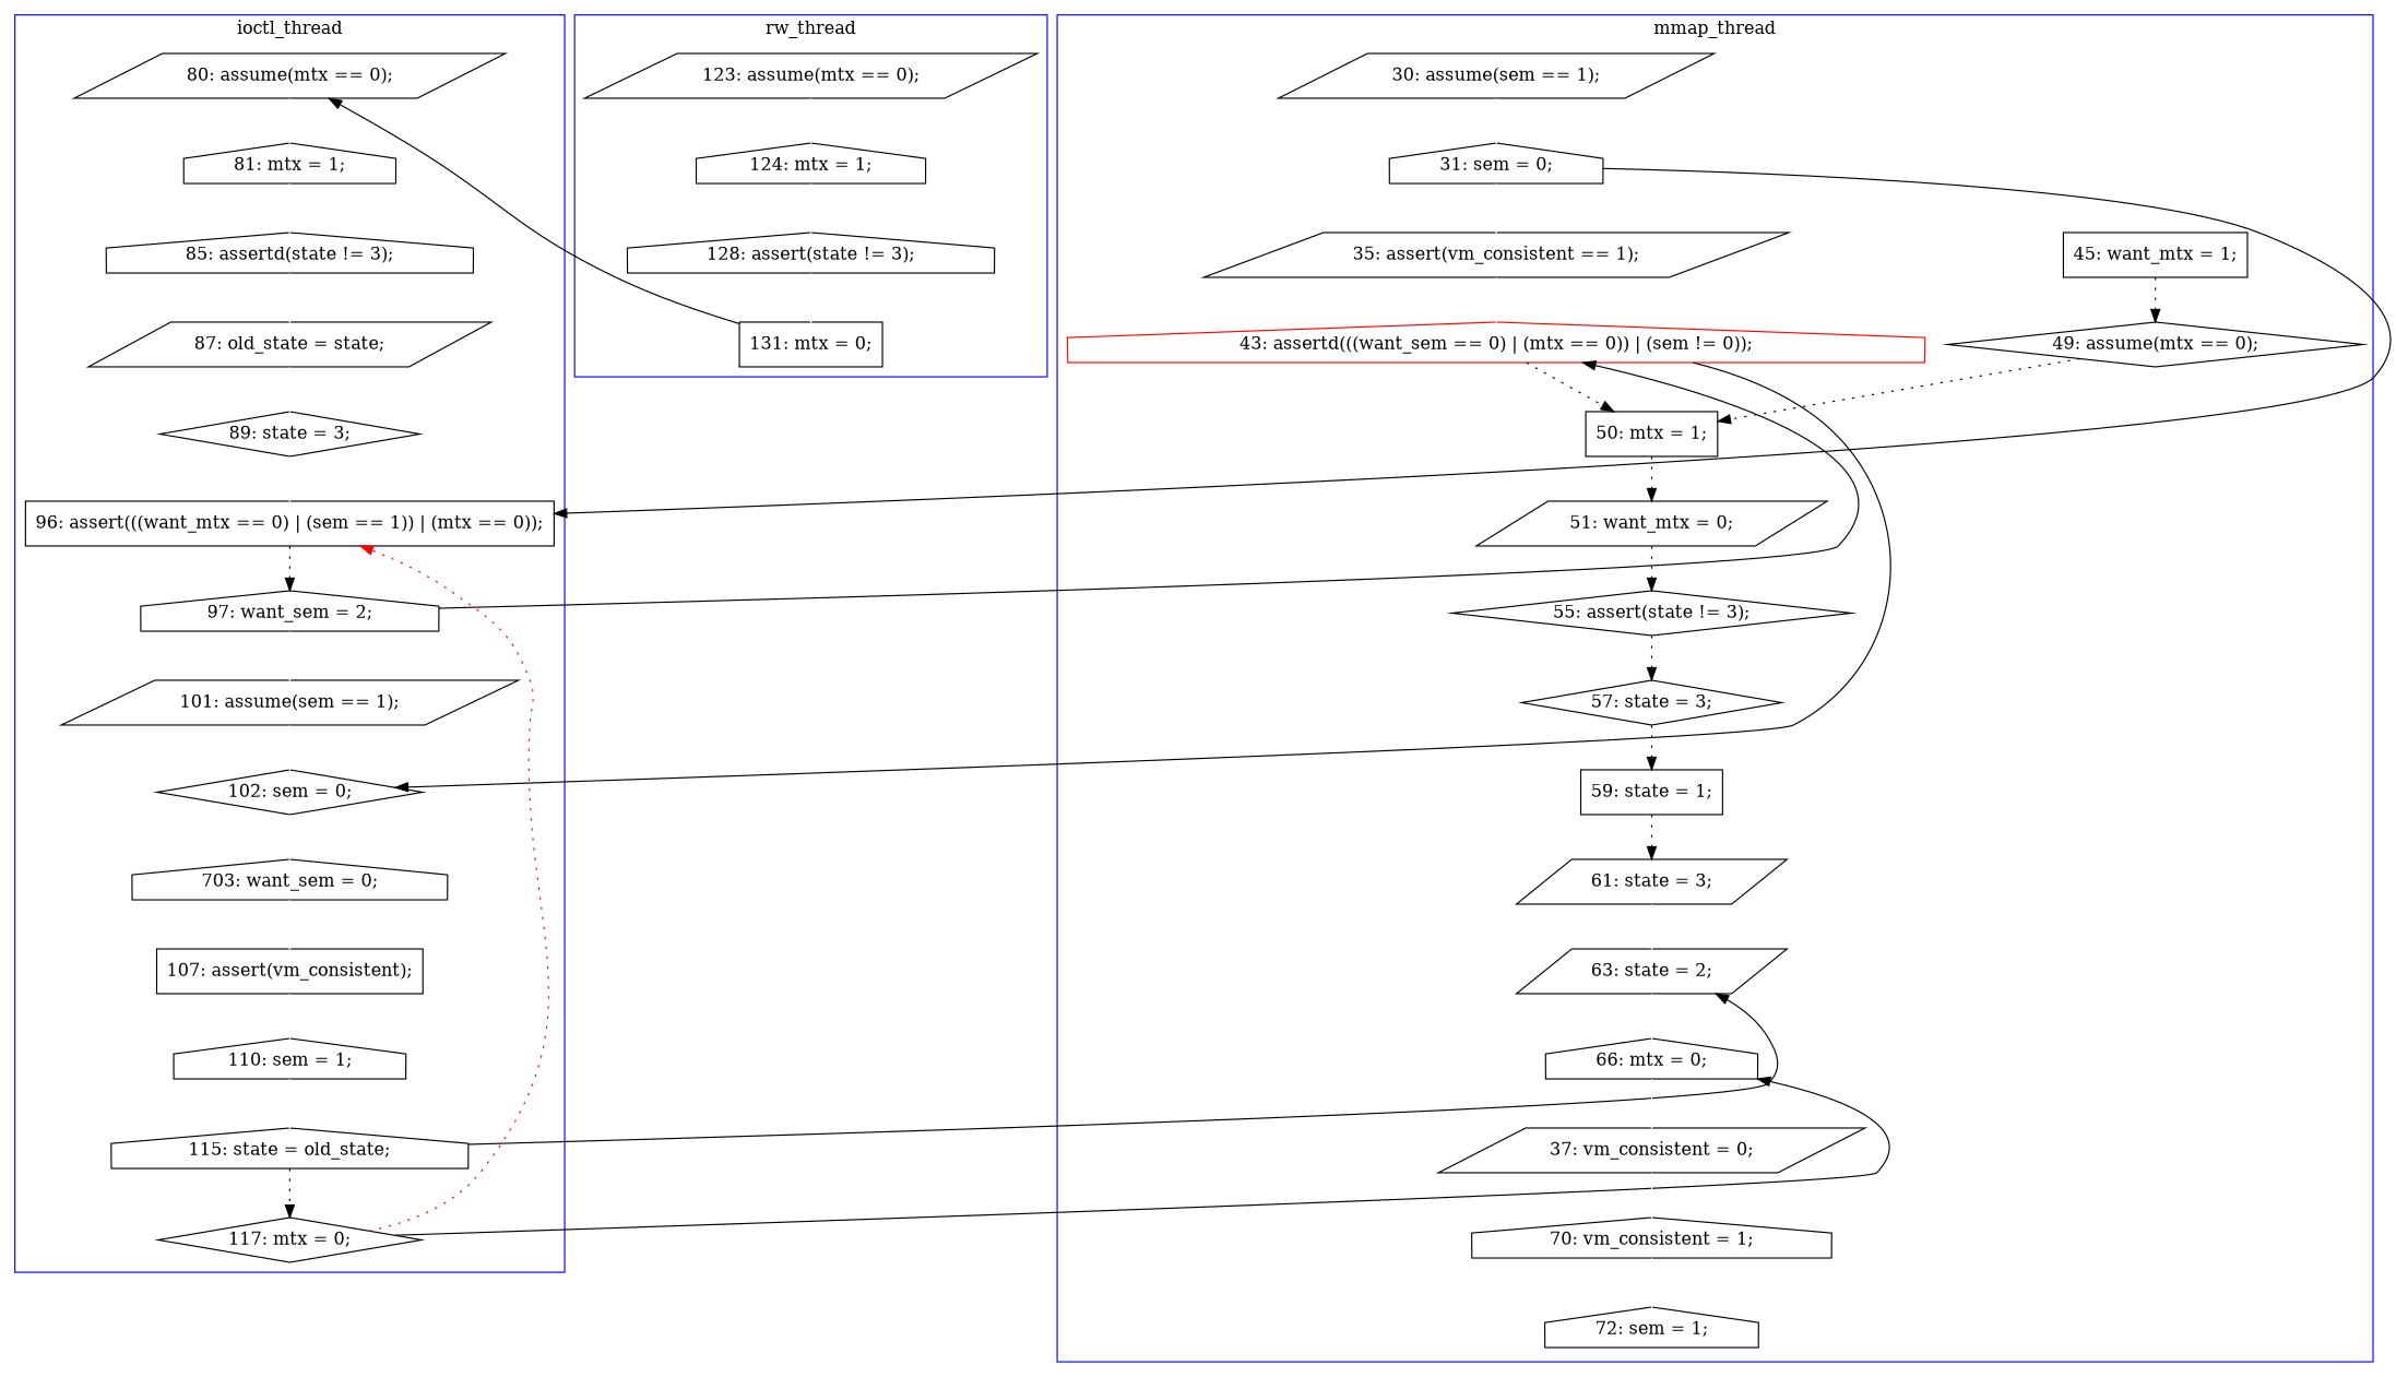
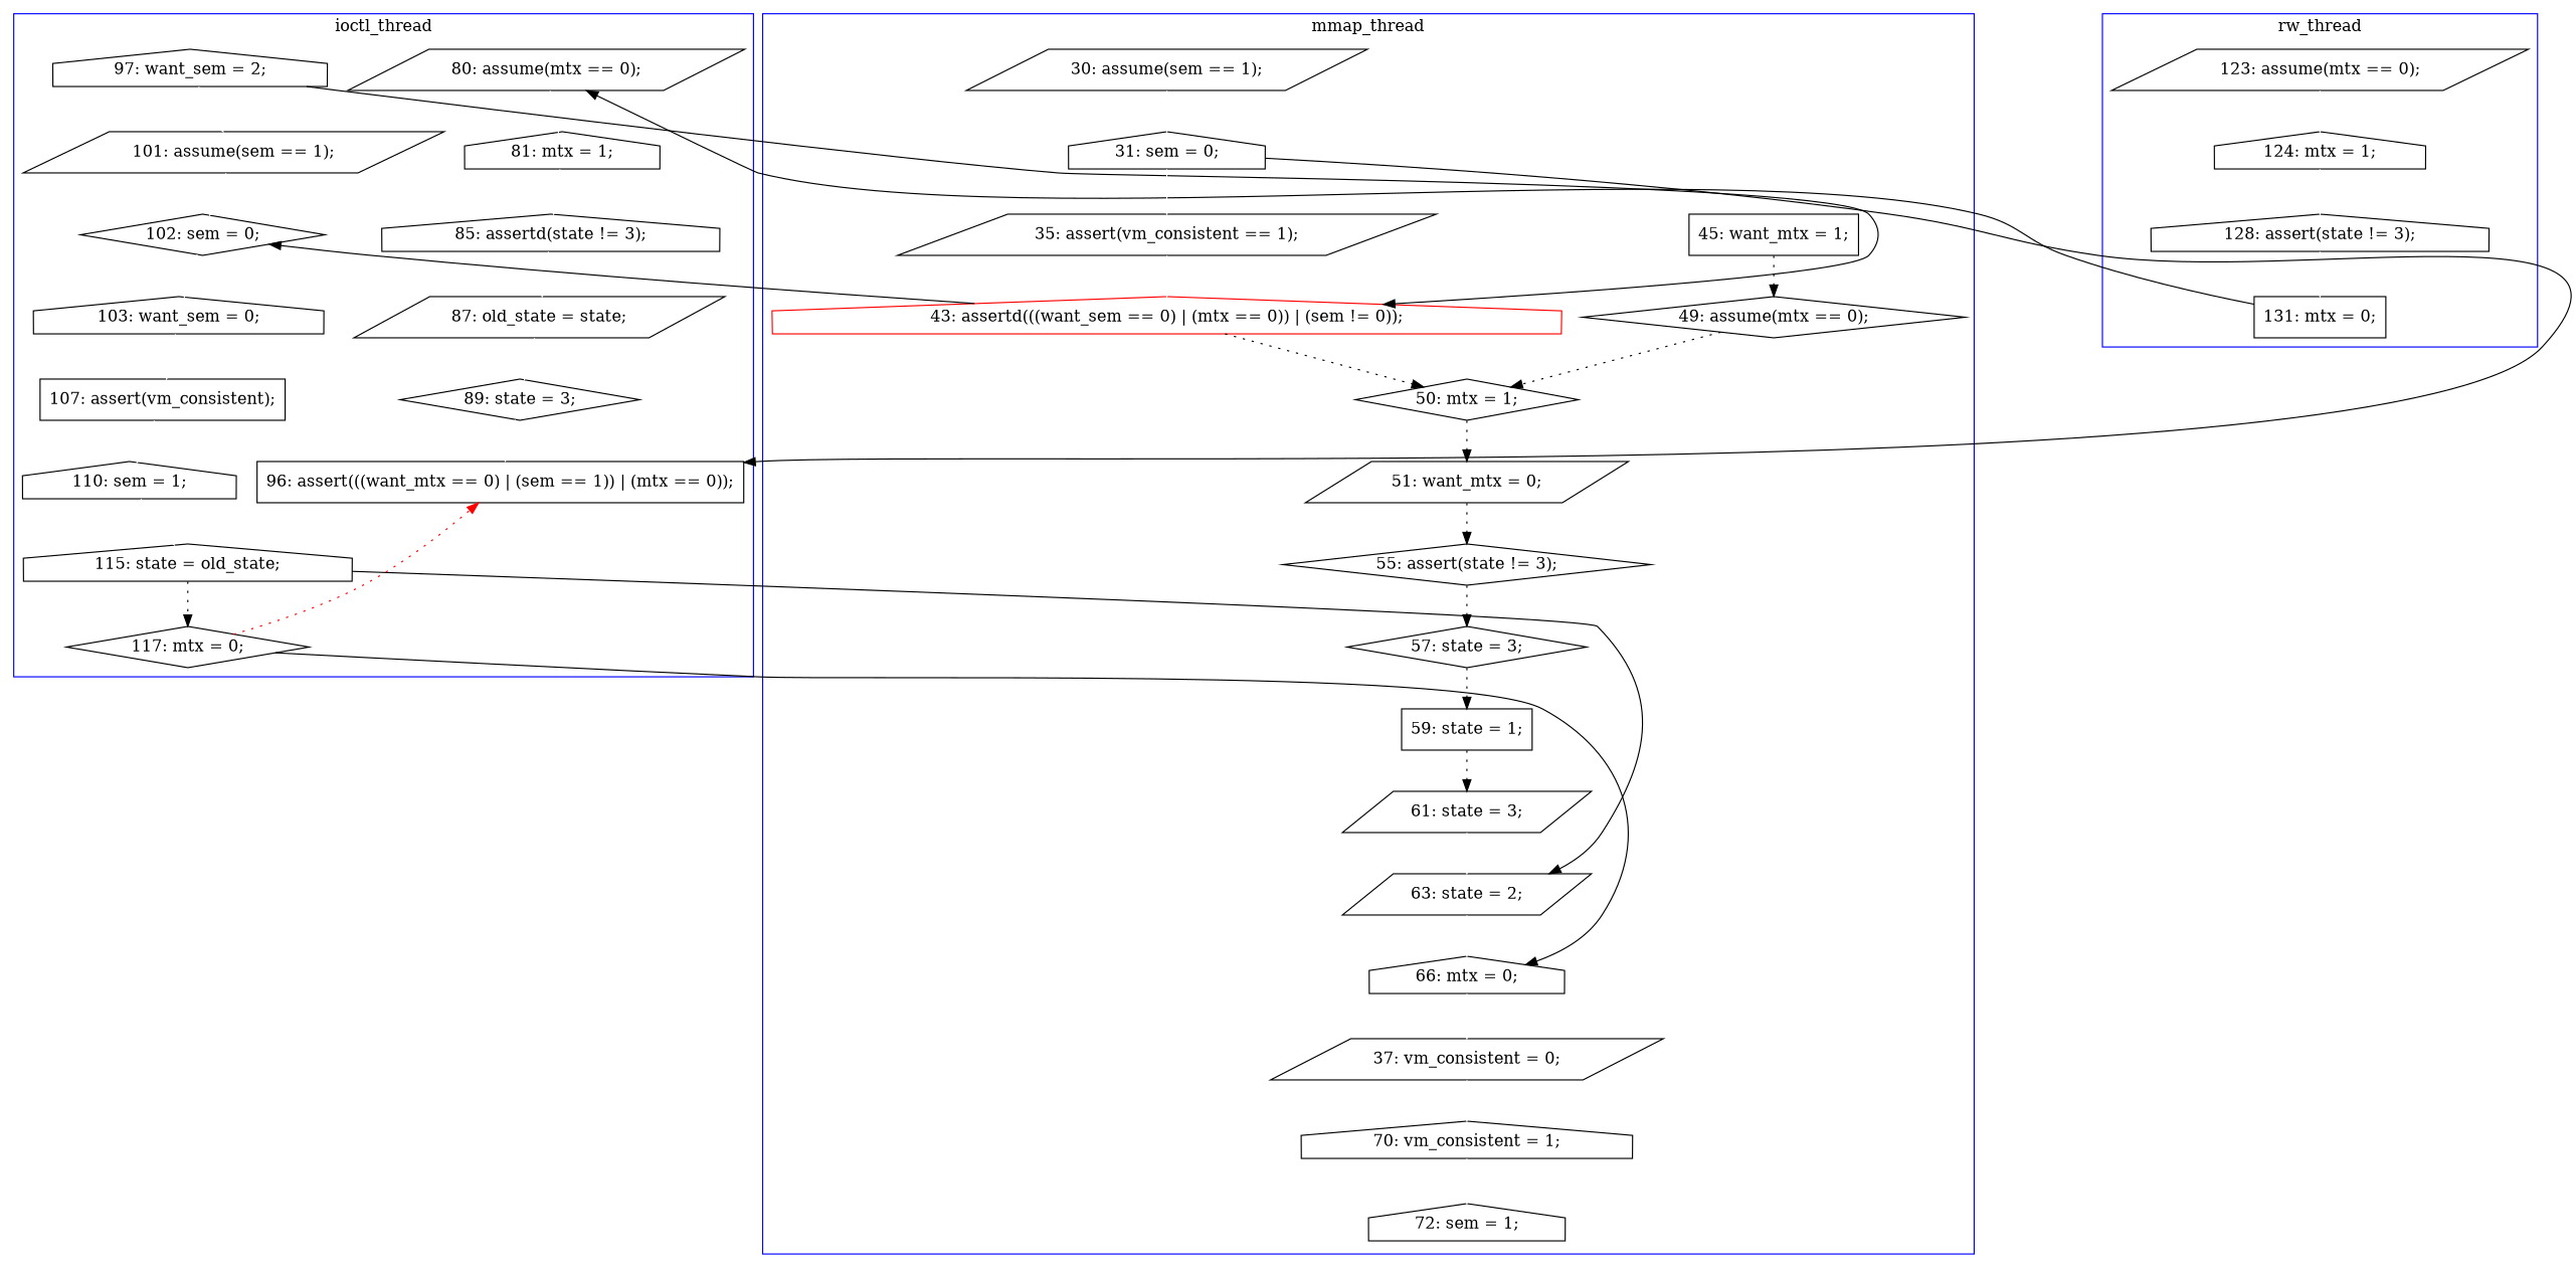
  digraph {
    node [shape=house]
    edge [color=white style=solid]
    n1 [label="124: mtx = 1;"]
    n2 [label="128: assert(state != 3);"]
    n3 [label="131: mtx = 0;" shape=box]
    n4 [label="123: assume(mtx == 0);" shape=parallelogram]
    n5 [label="115: state = old_state;"]
    n6 [label="96: assert(((want_mtx == 0) | (sem == 1)) | (mtx == 0));" shape=box]
    n7 [label="89: state = 3;" shape=diamond]
    n8 [label="117: mtx = 0;" shape=diamond]
    n9 [label="107: assert(vm_consistent);" shape=box]
    n10 [label="110: sem = 1;"]
    n11 [label="102: sem = 0;" shape=diamond]
    n12 [label="101: assume(sem == 1);" shape=parallelogram]
-   n13 [label="703: want_sem = 0;"]
+   n13 [label="103: want_sem = 0;"]
    n14 [label="80: assume(mtx == 0);" shape=parallelogram]
    n15 [label="81: mtx = 1;"]
    n16 [label="97: want_sem = 2;"]
    n17 [label="85: assertd(state != 3);"]
    n18 [label="87: old_state = state;" shape=parallelogram]
    n19 [label="63: state = 2;" shape=parallelogram]
    n20 [label="61: state = 3;" shape=parallelogram]
    n21 [label="31: sem = 0;"]
    n22 [label="35: assert(vm_consistent == 1);" shape=parallelogram]
    n23 [label="51: want_mtx = 0;" shape=parallelogram]
    n24 [label="55: assert(state != 3);" shape=diamond]
    n25 [label="66: mtx = 0;"]
    n26 [label="45: want_mtx = 1;" shape=box]
    n27 [label="49: assume(mtx == 0);" shape=diamond]
-   n28 [label="50: mtx = 1;" shape=box]
+   n28 [label="50: mtx = 1;" shape=diamond]
    n29 [color=red label="43: assertd(((want_sem == 0) | (mtx == 0)) | (sem != 0));"]
    n30 [label="30: assume(sem == 1);" shape=parallelogram]
    n31 [label="57: state = 3;" shape=diamond]
    n32 [label="70: vm_consistent = 1;"]
    n33 [label="72: sem = 1;"]
    n34 [label="59: state = 1;" shape=box]
    n35 [label="37: vm_consistent = 0;" shape=parallelogram]
    subgraph cluster_1 {
      color=blue
      label=rw_thread
      n1
      n2
      n3
      n4
    }
    subgraph cluster_2 {
      color=blue
      label=ioctl_thread
      n5
      n6
      n7
      n8
      n9
      n10
      n11
      n12
      n13
      n14
      n15
      n16
      n17
      n18
    }
    subgraph cluster_3 {
      color=blue
      label=mmap_thread
      n19
      n20
      n21
      n22
      n23
      n24
      n25
      n26
      n27
      n28
      n29
      n30
      n31
      n32
      n33
      n34
      n35
    }
    n1 -> n2
    n2 -> n3
    n3 -> n14 [color=black constraint=false]
    n4 -> n1
    n5 -> n8 [color=black style=dotted]
    n5 -> n19 [color=black constraint=false]
-   n6 -> n16 [color=black style=dotted]
    n7 -> n6
    n8 -> n6 [color=red constraint=false style=dotted]
    n8 -> n25 [color=black constraint=false]
    n9 -> n10
    n10 -> n5
    n11 -> n13
    n12 -> n11
    n13 -> n9
    n14 -> n15
    n15 -> n17
    n16 -> n12
    n16 -> n29 [color=black constraint=false]
    n17 -> n18
    n18 -> n7
    n19 -> n25
    n20 -> n19
    n21 -> n6 [color=black constraint=false]
    n21 -> n22
    n22 -> n29
    n23 -> n24 [color=black style=dotted]
    n24 -> n31 [color=black style=dotted]
    n25 -> n35
    n26 -> n27 [color=black style=dotted]
    n27 -> n28 [color=black style=dotted]
    n28 -> n23 [color=black style=dotted]
    n29 -> n11 [color=black constraint=false]
    n29 -> n28 [color=black style=dotted]
    n30 -> n21
    n31 -> n34 [color=black style=dotted]
    n32 -> n33
    n34 -> n20 [color=black style=dotted]
    n35 -> n32
  }
